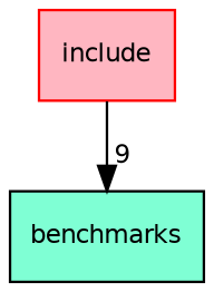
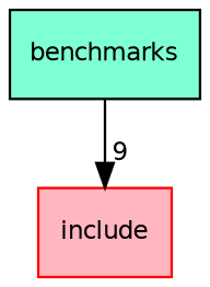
  digraph {
    compound=true
    node [fontname=Helvetica fontsize=10 shape=box style=filled]
    n1 [fillcolor=aquamarine label=benchmarks pencolor=black]
    n2 [color=red fillcolor=lightpink label=include]
-   n2 -> n1 [headlabel=9 labeldistance=1.5 labelfontname=Helvetica labelfontsize=10]
+   n1 -> n2 [headlabel=9 labeldistance=1.5 labelfontname=Helvetica labelfontsize=10]
  }
